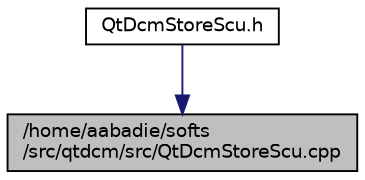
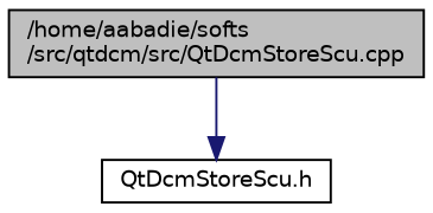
  digraph {
    node [color=black fontname=Helvetica fontsize=10 shape=record style=filled]
    n1 [fillcolor=grey75 fontcolor=black height=0.2 label="/home/aabadie/softs\l/src/qtdcm/src/QtDcmStoreScu.cpp" width=0.4]
    n2 [fillcolor=white height=0.2 label="QtDcmStoreScu.h" width=0.4]
-   n2 -> n1 [color=midnightblue fontname=Helvetica fontsize=10 labelfontname=Helvetica labelfontsize=10 style=solid]
+   n1 -> n2 [color=midnightblue fontname=Helvetica fontsize=10 labelfontname=Helvetica labelfontsize=10 style=solid]
  }
